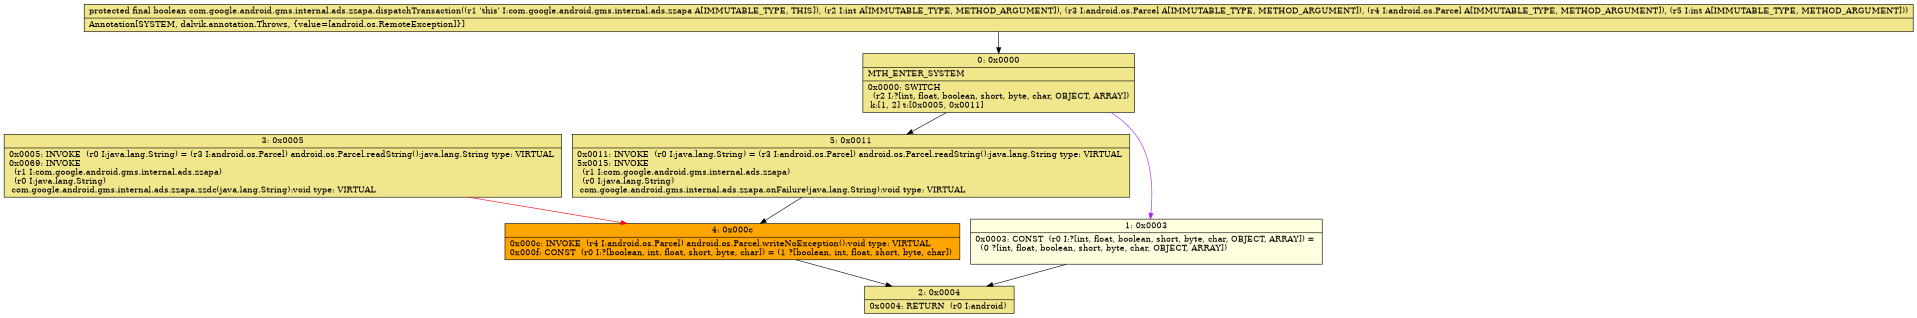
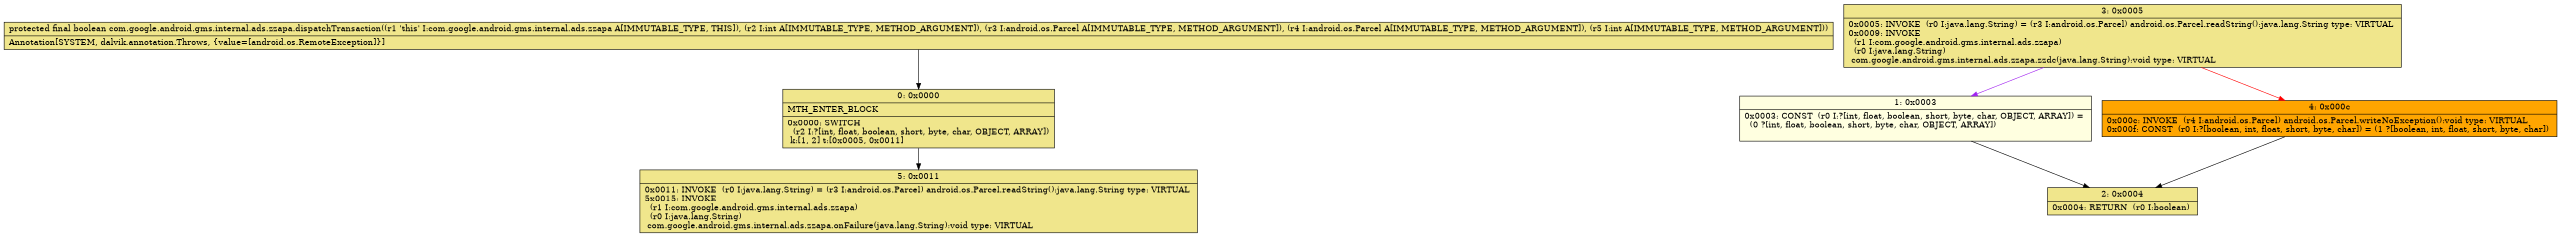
  digraph {
    node [fillcolor=khaki shape=record style=filled]
    edge [color=black]
-   n1 [label="{0\:\ 0x0000|MTH_ENTER_SYSTEM\l|0x0000: SWITCH  \l  (r2 I:?[int, float, boolean, short, byte, char, OBJECT, ARRAY])\l k:[1, 2] t:[0x0005, 0x0011] \l}"]
+   n1 [label="{0\:\ 0x0000|MTH_ENTER_BLOCK\l|0x0000: SWITCH  \l  (r2 I:?[int, float, boolean, short, byte, char, OBJECT, ARRAY])\l k:[1, 2] t:[0x0005, 0x0011] \l}"]
    n2 [fillcolor=lightyellow label="{1\:\ 0x0003|0x0003: CONST  (r0 I:?[int, float, boolean, short, byte, char, OBJECT, ARRAY]) = \l  (0 ?[int, float, boolean, short, byte, char, OBJECT, ARRAY])\l \l}"]
    n3 [label="{5\:\ 0x0011|0x0011: INVOKE  (r0 I:java.lang.String) = (r3 I:android.os.Parcel) android.os.Parcel.readString():java.lang.String type: VIRTUAL \l5x0015: INVOKE  \l  (r1 I:com.google.android.gms.internal.ads.zzapa)\l  (r0 I:java.lang.String)\l com.google.android.gms.internal.ads.zzapa.onFailure(java.lang.String):void type: VIRTUAL \l}"]
-   n4 [label="{2\:\ 0x0004|0x0004: RETURN  (r0 I:android) \l}"]
-   n5 [label="{3\:\ 0x0005|0x0005: INVOKE  (r0 I:java.lang.String) = (r3 I:android.os.Parcel) android.os.Parcel.readString():java.lang.String type: VIRTUAL \l0x0069: INVOKE  \l  (r1 I:com.google.android.gms.internal.ads.zzapa)\l  (r0 I:java.lang.String)\l com.google.android.gms.internal.ads.zzapa.zzdc(java.lang.String):void type: VIRTUAL \l}"]
+   n4 [label="{2\:\ 0x0004|0x0004: RETURN  (r0 I:boolean) \l}"]
+   n5 [label="{3\:\ 0x0005|0x0005: INVOKE  (r0 I:java.lang.String) = (r3 I:android.os.Parcel) android.os.Parcel.readString():java.lang.String type: VIRTUAL \l0x0009: INVOKE  \l  (r1 I:com.google.android.gms.internal.ads.zzapa)\l  (r0 I:java.lang.String)\l com.google.android.gms.internal.ads.zzapa.zzdc(java.lang.String):void type: VIRTUAL \l}"]
    n6 [fillcolor=orange label="{4\:\ 0x000c|0x000c: INVOKE  (r4 I:android.os.Parcel) android.os.Parcel.writeNoException():void type: VIRTUAL \l0x000f: CONST  (r0 I:?[boolean, int, float, short, byte, char]) = (1 ?[boolean, int, float, short, byte, char]) \l}"]
    n7 [label="{protected final boolean com.google.android.gms.internal.ads.zzapa.dispatchTransaction((r1 'this' I:com.google.android.gms.internal.ads.zzapa A[IMMUTABLE_TYPE, THIS]), (r2 I:int A[IMMUTABLE_TYPE, METHOD_ARGUMENT]), (r3 I:android.os.Parcel A[IMMUTABLE_TYPE, METHOD_ARGUMENT]), (r4 I:android.os.Parcel A[IMMUTABLE_TYPE, METHOD_ARGUMENT]), (r5 I:int A[IMMUTABLE_TYPE, METHOD_ARGUMENT]))  | Annotation[SYSTEM, dalvik.annotation.Throws, \{value=[android.os.RemoteException]\}]\l}"]
-   n1 -> n2 [color=purple]
+   n5 -> n2 [color=purple]
    n1 -> n3
    n2 -> n4
-   n3 -> n6
    n5 -> n6 [color=red]
    n6 -> n4
    n7 -> n1
  }
